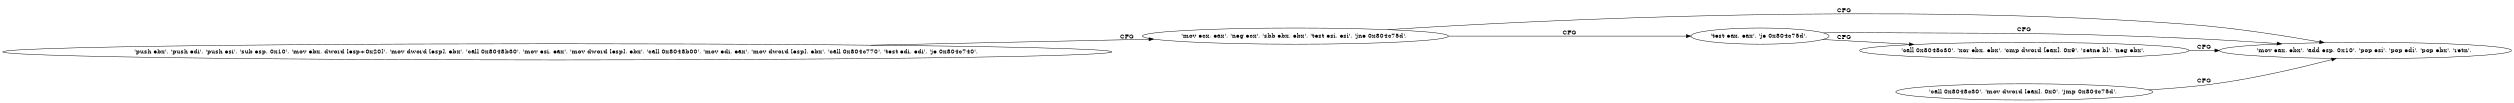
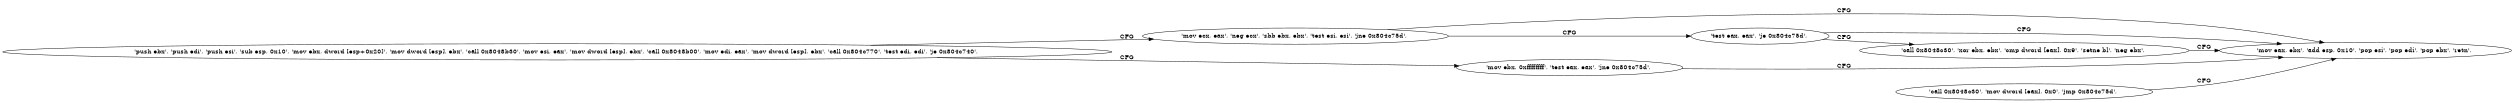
  digraph {
    rankdir=LR
    n1 [label="'push ebx', 'push edi', 'push esi', 'sub esp, 0x10', 'mov ebx, dword [esp+0x20]', 'mov dword [esp], ebx', 'call 0x8048b30', 'mov esi, eax', 'mov dword [esp], ebx', 'call 0x8048b00', 'mov edi, eax', 'mov dword [esp], ebx', 'call 0x804c770', 'test edi, edi', 'je 0x804c740', "]
    n2 [label="'mov ecx, eax', 'neg ecx', 'sbb ebx, ebx', 'test esi, esi', 'jne 0x804c75d', "]
+   n3 [label="'mov ebx, 0xffffffff', 'test eax, eax', 'jne 0x804c75d', "]
    n4 [label="'mov eax, ebx', 'add esp, 0x10', 'pop esi', 'pop edi', 'pop ebx', 'retn', "]
    n5 [label="'test eax, eax', 'je 0x804c75d', "]
    n6 [label="'call 0x8048c30', 'xor ebx, ebx', 'cmp dword [eax], 0x9', 'setne bl', 'neg ebx', "]
    n7 [label="'call 0x8048c30', 'mov dword [eax], 0x0', 'jmp 0x804c75d', "]
    n1 -> n2 [label=CFG]
+   n1 -> n3 [label=CFG]
    n2 -> n4 [label=CFG]
    n2 -> n5 [label=CFG]
+   n3 -> n4 [label=CFG]
    n5 -> n4 [label=CFG]
    n5 -> n6 [label=CFG]
    n6 -> n4 [label=CFG]
    n7 -> n4 [label=CFG]
  }
